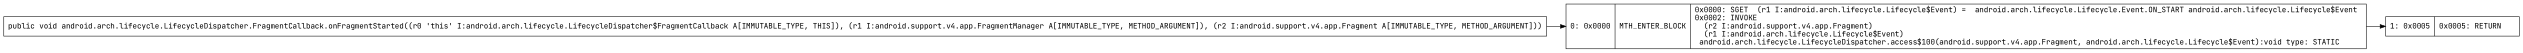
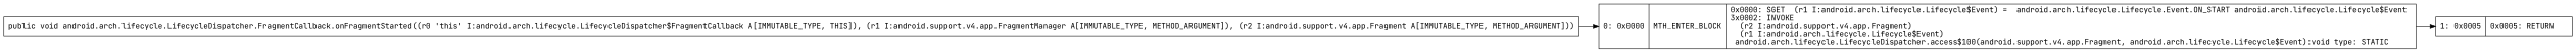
  digraph {
    rankdir=LR
    fontname="JetBrains Mono"
    node [shape=record fontname="JetBrains Mono"]
    edge [fontname="JetBrains Mono"]
-   n1 [label="{0\:\ 0x0000|MTH_ENTER_BLOCK\l|0x0000: SGET  (r1 I:android.arch.lifecycle.Lifecycle$Event) =  android.arch.lifecycle.Lifecycle.Event.ON_START android.arch.lifecycle.Lifecycle$Event \l0x0002: INVOKE  \l  (r2 I:android.support.v4.app.Fragment)\l  (r1 I:android.arch.lifecycle.Lifecycle$Event)\l android.arch.lifecycle.LifecycleDispatcher.access$100(android.support.v4.app.Fragment, android.arch.lifecycle.Lifecycle$Event):void type: STATIC \l}"]
+   n1 [label="{0\:\ 0x0000|MTH_ENTER_BLOCK\l|0x0000: SGET  (r1 I:android.arch.lifecycle.Lifecycle$Event) =  android.arch.lifecycle.Lifecycle.Event.ON_START android.arch.lifecycle.Lifecycle$Event \l3x0002: INVOKE  \l  (r2 I:android.support.v4.app.Fragment)\l  (r1 I:android.arch.lifecycle.Lifecycle$Event)\l android.arch.lifecycle.LifecycleDispatcher.access$100(android.support.v4.app.Fragment, android.arch.lifecycle.Lifecycle$Event):void type: STATIC \l}"]
    n2 [label="{1\:\ 0x0005|0x0005: RETURN   \l}"]
    n3 [label="{public void android.arch.lifecycle.LifecycleDispatcher.FragmentCallback.onFragmentStarted((r0 'this' I:android.arch.lifecycle.LifecycleDispatcher$FragmentCallback A[IMMUTABLE_TYPE, THIS]), (r1 I:android.support.v4.app.FragmentManager A[IMMUTABLE_TYPE, METHOD_ARGUMENT]), (r2 I:android.support.v4.app.Fragment A[IMMUTABLE_TYPE, METHOD_ARGUMENT])) }"]
    n1 -> n2
    n3 -> n1
  }
